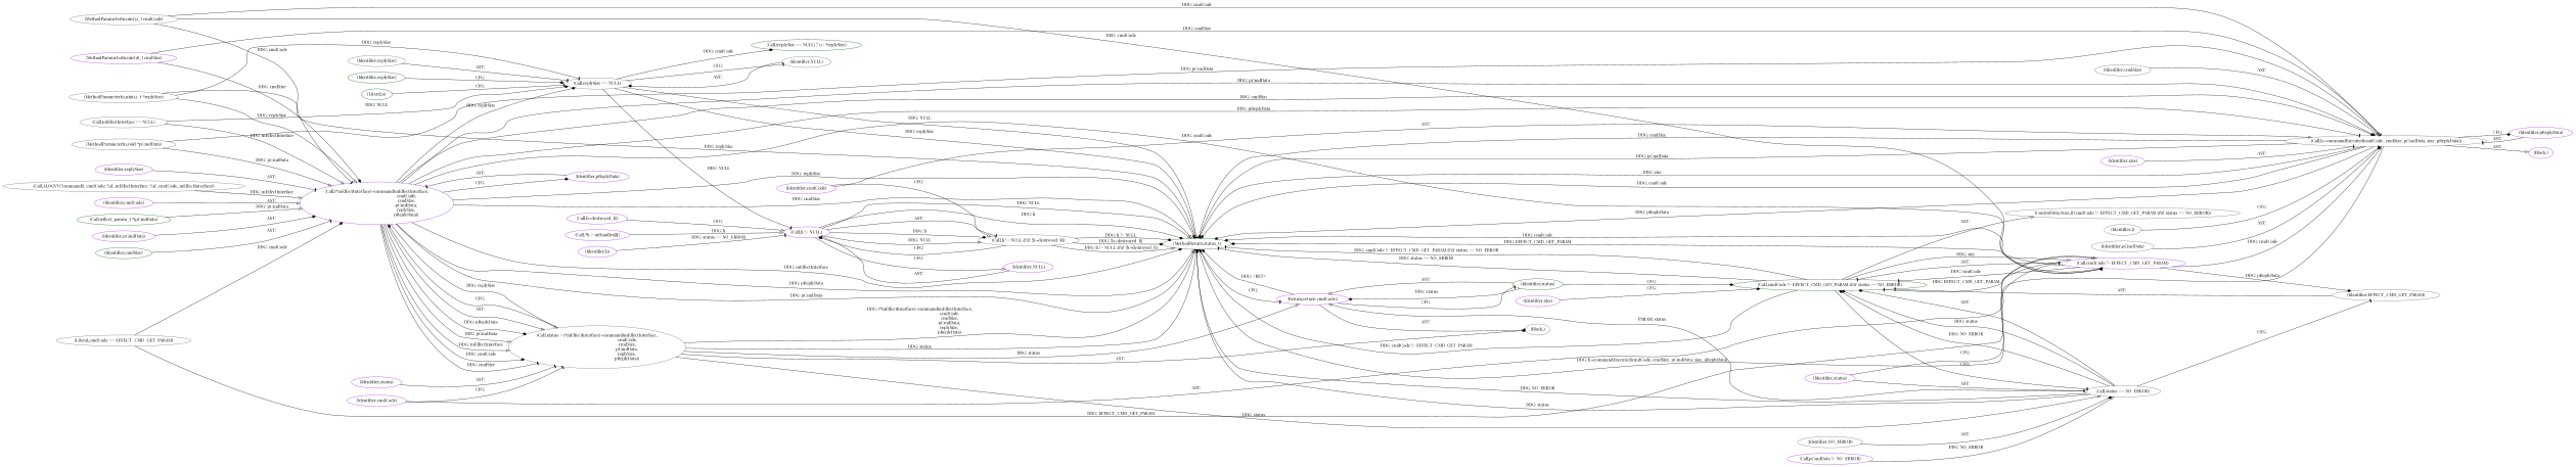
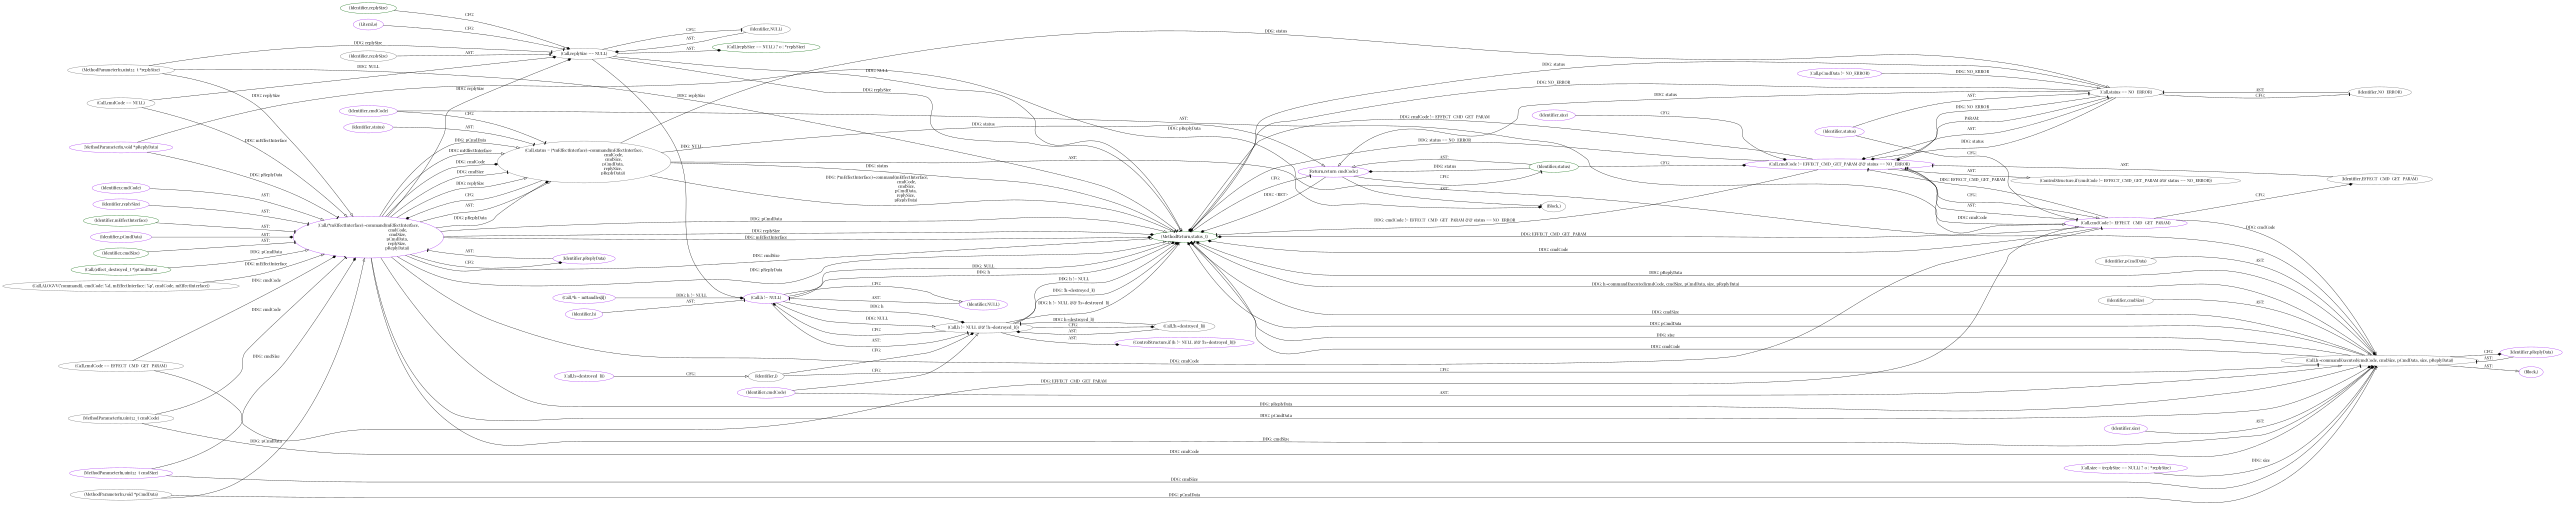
  digraph {
    fontname="Playfair Display"
    rankdir=LR
    node [color=purple fontname="Playfair Display"]
    edge [arrowhead=tee fontname="Playfair Display"]
    n1 [color=gray40 label="(MethodParameterIn,uint32_t *replySize)"]
    n2 [label="(Call,(*mEffectInterface)->command(mEffectInterface,\n                                                    cmdCode,\n                                                    cmdSize,\n                                                   pCmdData,\n                                                   replySize,\n                                                   pReplyData))"]
    n3 [color=gray40 label="(Call,replySize == NULL)"]
    n4 [color=darkgreen label="(MethodReturn,status_t)"]
    n5 [color=gray40 label="(Call,status = (*mEffectInterface)->command(mEffectInterface,\n                                                    cmdCode,\n                                                    cmdSize,\n                                                   pCmdData,\n                                                   replySize,\n                                                   pReplyData))"]
    n6 [label="(Call,cmdCode != EFFECT_CMD_GET_PARAM)"]
    n7 [color=gray40 label="(Call,h->commandExecuted(cmdCode, cmdSize, pCmdData, size, pReplyData))"]
    n8 [label="(Identifier,pReplyData)"]
    n9 [label="(Call,h != NULL)"]
    n10 [color=darkgreen label="(Call,(replySize == NULL) ? 0 : *replySize)"]
    n11 [color=gray40 label="(Identifier,NULL)"]
    n12 [label="(Return,return cmdCode;)"]
    n13 [color=gray40 label="(Call,status == NO_ERROR)"]
    n14 [color=gray40 label="(Block,)"]
-   n15 [color=darkgreen label="(Call,cmdCode != EFFECT_CMD_GET_PARAM && status == NO_ERROR)"]
+   n15 [label="(Call,cmdCode != EFFECT_CMD_GET_PARAM && status == NO_ERROR)"]
    n16 [color=gray40 label="(Identifier,EFFECT_CMD_GET_PARAM)"]
    n17 [label="(Identifier,pReplyData)"]
    n18 [label="(Block,)"]
    n19 [color=gray40 label="(Identifier,NO_ERROR)"]
    n20 [color=darkgreen label="(Identifier,status)"]
    n21 [color=gray40 label="(ControlStructure,if (cmdCode != EFFECT_CMD_GET_PARAM && status == NO_ERROR))"]
    n22 [color=gray40 label="(Call,h != NULL && !h->destroyed_l())"]
    n23 [label="(Identifier,NULL)"]
+   n24 [color=gray40 label="(Call,!h->destroyed_l())"]
+   n25 [label="(ControlStructure,if (h != NULL && !h->destroyed_l()))"]
    n26 [color=gray40 label="(Call,ALOGVV(\"command(), cmdCode: %d, mEffectInterface: %p\", cmdCode, mEffectInterface))"]
    n27 [label="(Identifier,h)"]
    n28 [label="(Call,*h = mHandles[i])"]
    n29 [label="(Identifier,cmdCode)"]
-   n32 [color=darkgreen label="(Literal,0)"]
+   n30 [label="(MethodParameterIn,void *pReplyData)"]
+   n31 [label="(Call,size = (replySize == NULL) ? 0 : *replySize)"]
+   n32 [label="(Literal,0)"]
    n33 [label="(Call,pCmdData != NO_ERROR)"]
+   n34 [color=darkgreen label="(Identifier,mEffectInterface)"]
    n35 [color=gray40 label="(Identifier,i)"]
-   n36 [label="(MethodParameterIn,uint38_t cmdSize)"]
+   n36 [label="(MethodParameterIn,uint32_t cmdSize)"]
    n37 [color=gray40 label="(Identifier,replySize)"]
    n38 [label="(Identifier,size)"]
    n39 [color=darkgreen label="(Identifier,replySize)"]
    n40 [color=gray40 label="(Identifier,pCmdData)"]
    n41 [label="(Identifier,cmdCode)"]
    n42 [label="(Identifier,pCmdData)"]
    n43 [label="(Identifier,cmdCode)"]
    n44 [color=darkgreen label="(Identifier,cmdSize)"]
-   n45 [color=gray40 label="(Call,mEffectInterface == NULL)"]
+   n45 [color=gray40 label="(Call,cmdCode == NULL)"]
    n46 [color=gray40 label="(MethodParameterIn,uint32_t cmdCode)"]
    n47 [label="(Identifier,replySize)"]
    n48 [color=gray40 label="(Identifier,cmdSize)"]
    n49 [label="(Call,h->destroyed_l())"]
    n50 [color=gray40 label="(MethodParameterIn,void *pCmdData)"]
    n51 [label="(Identifier,status)"]
-   n52 [color=gray40 label="(Literal,cmdCode == EFFECT_CMD_GET_PARAM)"]
+   n52 [color=gray40 label="(Call,cmdCode == EFFECT_CMD_GET_PARAM)"]
    n53 [label="(Identifier,size)"]
    n54 [label="(Identifier,status)"]
-   n55 [color=darkgreen label="(Call,(effect_param_t *)pCmdData)"]
+   n55 [color=darkgreen label="(Call,(effect_destroyed_t *)pCmdData)"]
    n1 -> n2 [arrowhead=onormal label="DDG: replySize"]
    n1 -> n3 [label="DDG: replySize"]
    n1 -> n4 [label="DDG: replySize"]
    n2 -> n3 [arrowhead=diamond label="DDG: replySize"]
    n2 -> n4 [arrowhead=onormal label="DDG: pReplyData"]
    n2 -> n4 [arrowhead=onormal label="DDG: pCmdData"]
    n2 -> n4 [arrowhead=diamond label="DDG: replySize"]
    n2 -> n4 [arrowhead=diamond label="DDG: mEffectInterface"]
    n2 -> n4 [arrowhead=onormal label="DDG: cmdSize"]
    n2 -> n5 [arrowhead=onormal label="AST: "]
    n2 -> n5 [arrowhead=diamond label="DDG: pReplyData"]
    n2 -> n5 [arrowhead=onormal label="DDG: pCmdData"]
    n2 -> n5 [arrowhead=onormal label="DDG: mEffectInterface"]
    n2 -> n5 [arrowhead=diamond label="DDG: cmdCode"]
    n2 -> n5 [label="DDG: cmdSize"]
    n2 -> n5 [arrowhead=onormal label="DDG: replySize"]
    n2 -> n6 [label="DDG: cmdCode"]
    n2 -> n7 [arrowhead=diamond label="DDG: cmdSize"]
    n2 -> n7 [arrowhead=diamond label="DDG: pCmdData"]
    n2 -> n7 [label="DDG: pReplyData"]
    n2 -> n8 [arrowhead=diamond label="CFG: "]
    n3 -> n4 [arrowhead=onormal label="DDG: NULL"]
    n3 -> n4 [label="DDG: replySize"]
-   n3 -> n9 [label="DDG: NULL"]
-   n3 -> n10 [arrowhead=diamond label="DDG: cmdCode"]
+   n3 -> n9 [arrowhead=diamond label="DDG: NULL"]
+   n3 -> n10 [arrowhead=diamond label="AST: "]
    n3 -> n11 [label="CFG: "]
    n4 -> n12 [label="CFG: "]
    n5 -> n2 [arrowhead=diamond label="CFG: "]
    n5 -> n4 [arrowhead=onormal label="DDG: (*mEffectInterface)->command(mEffectInterface,\n                                                    cmdCode,\n                                                    cmdSize,\n                                                   pCmdData,\n                                                   replySize,\n                                                   pReplyData)"]
    n5 -> n4 [label="DDG: status"]
    n5 -> n12 [arrowhead=onormal label="DDG: status"]
    n5 -> n13 [arrowhead=onormal label="DDG: status"]
    n5 -> n14 [arrowhead=diamond label="AST: "]
    n6 -> n4 [arrowhead=diamond label="DDG: cmdCode"]
    n6 -> n4 [arrowhead=diamond label="DDG: EFFECT_CMD_GET_PARAM"]
    n6 -> n7 [arrowhead=onormal label="DDG: cmdCode"]
    n6 -> n15 [label="AST: "]
    n6 -> n15 [label="DDG: cmdCode"]
    n6 -> n15 [label="DDG: EFFECT_CMD_GET_PARAM"]
-   n6 -> n16 [arrowhead=diamond label="DDG: pReplyData"]
+   n6 -> n16 [arrowhead=diamond label="CFG: "]
    n7 -> n4 [arrowhead=diamond label="DDG: pCmdData"]
    n7 -> n4 [label="DDG: size"]
    n7 -> n4 [arrowhead=diamond label="DDG: cmdCode"]
    n7 -> n4 [arrowhead=diamond label="DDG: pReplyData"]
    n7 -> n4 [label="DDG: h->commandExecuted(cmdCode, cmdSize, pCmdData, size, pReplyData)"]
    n7 -> n4 [label="DDG: cmdSize"]
    n7 -> n17 [arrowhead=diamond label="CFG: "]
    n7 -> n18 [arrowhead=onormal label="AST: "]
    n8 -> n2 [label="AST: "]
    n9 -> n4 [arrowhead=onormal label="DDG: NULL"]
    n9 -> n4 [arrowhead=diamond label="DDG: h"]
    n9 -> n22 [label="AST: "]
    n9 -> n22 [arrowhead=diamond label="DDG: h"]
    n9 -> n22 [arrowhead=onormal label="DDG: NULL"]
    n9 -> n23 [arrowhead=onormal label="CFG: "]
    n11 -> n3 [arrowhead=diamond label="AST: "]
    n12 -> n4 [arrowhead=diamond label="DDG: <RET>"]
    n12 -> n14 [label="AST: "]
    n12 -> n20 [label="CFG: "]
    n13 -> n4 [arrowhead=onormal label="DDG: NO_ERROR"]
    n13 -> n4 [arrowhead=diamond label="DDG: status"]
-   n13 -> n12 [arrowhead=onormal label="PARAM: status"]
+   n13 -> n12 [arrowhead=onormal label="DDG: status"]
    n13 -> n15 [arrowhead=diamond label="AST: "]
    n13 -> n15 [arrowhead=diamond label="DDG: status"]
    n13 -> n15 [arrowhead=diamond label="DDG: NO_ERROR"]
-   n13 -> n16 [label="CFG: "]
+   n13 -> n19 [label="CFG: "]
    n15 -> n4 [arrowhead=diamond label="DDG: cmdCode != EFFECT_CMD_GET_PARAM"]
    n15 -> n4 [label="DDG: cmdCode != EFFECT_CMD_GET_PARAM && status == NO_ERROR"]
    n15 -> n4 [label="DDG: status == NO_ERROR"]
-   n15 -> n6 [arrowhead=onormal label="DDG: size"]
-   n15 -> n13 [label="CFG: "]
+   n15 -> n6 [arrowhead=onormal label="CFG: "]
+   n15 -> n13 [label="PARAM: "]
    n15 -> n21 [arrowhead=onormal label="AST: "]
    n16 -> n15 [label="AST: "]
    n17 -> n7 [label="AST: "]
-   n19 -> n13 [arrowhead=diamond label="AST: "]
+   n19 -> n13 [label="AST: "]
    n20 -> n12 [arrowhead=onormal label="AST: "]
    n20 -> n12 [arrowhead=diamond label="DDG: status"]
    n20 -> n15 [arrowhead=diamond label="CFG: "]
    n22 -> n4 [arrowhead=diamond label="DDG: !h->destroyed_l()"]
    n22 -> n4 [arrowhead=onormal label="DDG: h != NULL && !h->destroyed_l()"]
    n22 -> n4 [arrowhead=diamond label="DDG: h != NULL"]
    n22 -> n9 [arrowhead=diamond label="CFG: "]
+   n22 -> n24 [arrowhead=diamond label="CFG: "]
+   n22 -> n25 [arrowhead=diamond label="AST: "]
    n23 -> n9 [label="AST: "]
+   n24 -> n22 [arrowhead=diamond label="AST: "]
+   n24 -> n22 [label="DDG: h->destroyed_l()"]
    n26 -> n2 [arrowhead=onormal label="DDG: mEffectInterface"]
-   n27 -> n9 [label="DDG: status == NO_ERROR"]
-   n28 -> n9 [arrowhead=onormal label="DDG: h"]
+   n27 -> n9 [label="AST: "]
+   n28 -> n9 [arrowhead=onormal label="DDG: h != NULL"]
    n29 -> n2 [arrowhead=onormal label="AST: "]
+   n30 -> n2 [label="DDG: pReplyData"]
+   n30 -> n7 [arrowhead=onormal label="DDG: pReplyData"]
+   n31 -> n7 [arrowhead=onormal label="DDG: size"]
    n32 -> n3 [label="CFG: "]
    n33 -> n13 [arrowhead=onormal label="DDG: NO_ERROR"]
+   n34 -> n2 [label="AST: "]
    n35 -> n7 [label="CFG: "]
+   n35 -> n22 [arrowhead=diamond label="CFG: "]
    n36 -> n2 [arrowhead=diamond label="DDG: cmdSize"]
    n36 -> n7 [label="DDG: cmdSize"]
    n37 -> n3 [label="AST: "]
    n38 -> n15 [arrowhead=diamond label="CFG: "]
    n39 -> n3 [arrowhead=diamond label="CFG: "]
    n40 -> n7 [arrowhead=diamond label="AST: "]
    n41 -> n7 [arrowhead=onormal label="AST: "]
    n41 -> n22 [arrowhead=onormal label="CFG: "]
    n42 -> n2 [arrowhead=diamond label="AST: "]
    n43 -> n5 [label="CFG: "]
    n43 -> n6 [arrowhead=onormal label="AST: "]
    n44 -> n2 [label="AST: "]
    n45 -> n2 [arrowhead=onormal label="DDG: mEffectInterface"]
    n45 -> n3 [arrowhead=diamond label="DDG: NULL"]
    n46 -> n2 [label="DDG: cmdCode"]
-   n46 -> n6 [arrowhead=diamond label="DDG: cmdCode"]
    n46 -> n7 [arrowhead=onormal label="DDG: cmdCode"]
    n47 -> n2 [label="AST: "]
    n48 -> n7 [arrowhead=onormal label="AST: "]
-   n49 -> n9 [arrowhead=onormal label="CFG: "]
+   n49 -> n35 [arrowhead=onormal label="CFG: "]
    n50 -> n2 [arrowhead=onormal label="DDG: pCmdData"]
    n50 -> n7 [arrowhead=onormal label="DDG: pCmdData"]
    n51 -> n6 [label="CFG: "]
    n51 -> n13 [label="AST: "]
    n52 -> n2 [arrowhead=diamond label="DDG: cmdCode"]
    n52 -> n6 [arrowhead=onormal label="DDG: EFFECT_CMD_GET_PARAM"]
    n53 -> n7 [label="AST: "]
    n54 -> n5 [label="AST: "]
    n55 -> n2 [arrowhead=onormal label="DDG: pCmdData"]
  }
